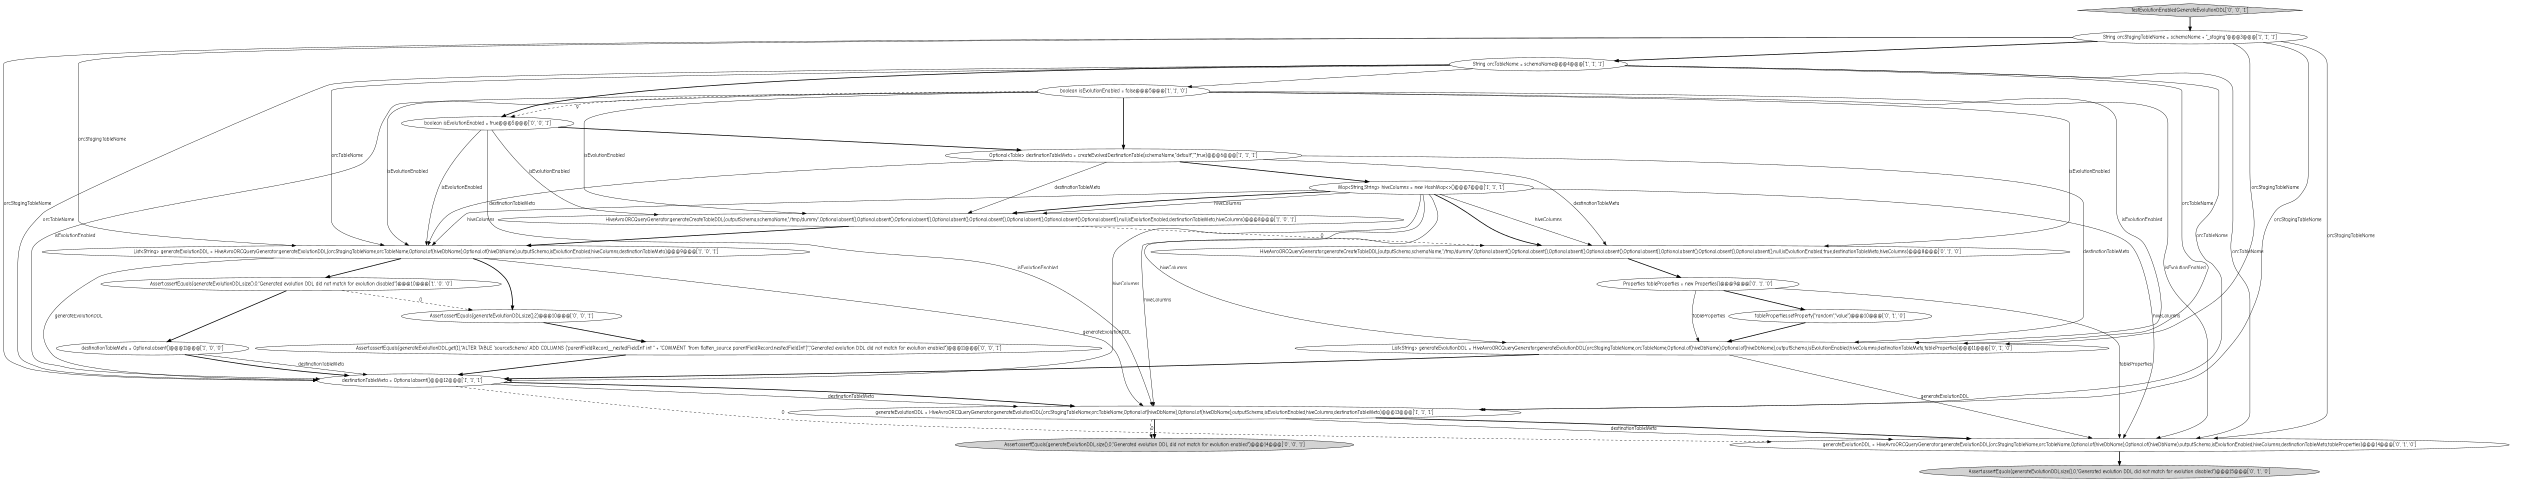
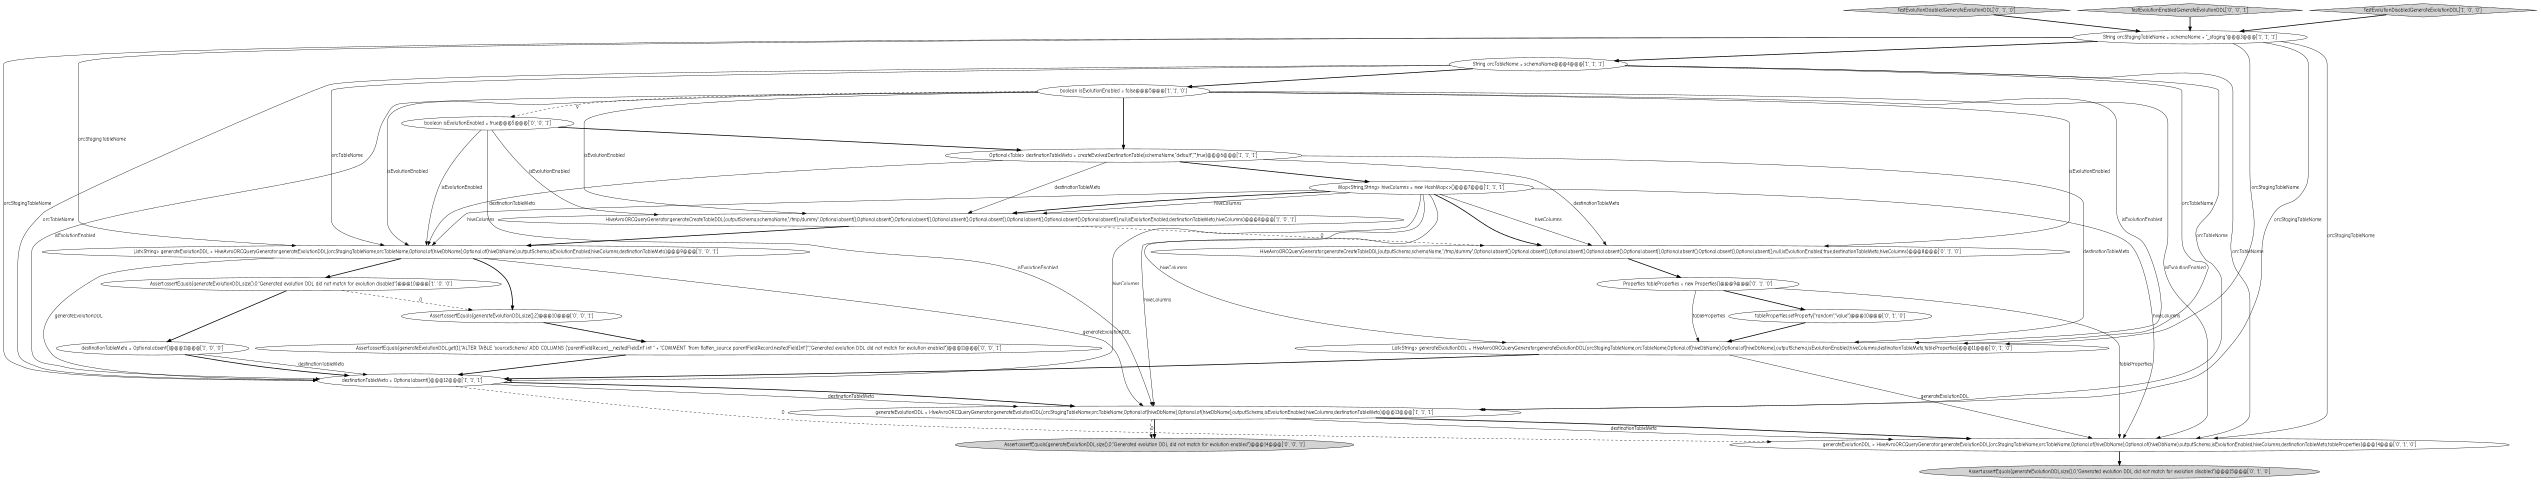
  digraph {
    fontname="Comic Neue"
    node [fillcolor=white fontname="Comic Neue" shape=ellipse style=filled]
    edge [fontname="Comic Neue" style=solid]
    n1 [label="Assert.assertEquals(generateEvolutionDDL.get(1),\"ALTER TABLE `sourceSchema` ADD COLUMNS (`parentFieldRecord__nestedFieldInt` int \" + \"COMMENT 'from flatten_source parentFieldRecord.nestedFieldInt')\",\"Generated evolution DDL did not match for evolution enabled\")@@@11@@@['0', '0', '1']"]
    n2 [label="destinationTableMeta = Optional.absent()@@@12@@@['1', '1', '1']"]
    n3 [label="generateEvolutionDDL = HiveAvroORCQueryGenerator.generateEvolutionDDL(orcStagingTableName,orcTableName,Optional.of(hiveDbName),Optional.of(hiveDbName),outputSchema,isEvolutionEnabled,hiveColumns,destinationTableMeta,tableProperties)@@@14@@@['0', '1', '0']"]
    n4 [label="generateEvolutionDDL = HiveAvroORCQueryGenerator.generateEvolutionDDL(orcStagingTableName,orcTableName,Optional.of(hiveDbName),Optional.of(hiveDbName),outputSchema,isEvolutionEnabled,hiveColumns,destinationTableMeta)@@@13@@@['1', '1', '1']"]
    n5 [label="Properties tableProperties = new Properties()@@@9@@@['0', '1', '0']"]
    n6 [label="List<String> generateEvolutionDDL = HiveAvroORCQueryGenerator.generateEvolutionDDL(orcStagingTableName,orcTableName,Optional.of(hiveDbName),Optional.of(hiveDbName),outputSchema,isEvolutionEnabled,hiveColumns,destinationTableMeta,tableProperties)@@@11@@@['0', '1', '0']"]
    n7 [label="tableProperties.setProperty(\"random\",\"value\")@@@10@@@['0', '1', '0']"]
    n8 [fillcolor=lightgray label="Assert.assertEquals(generateEvolutionDDL.size(),0,\"Generated evolution DDL did not match for evolution disabled\")@@@15@@@['0', '1', '0']"]
    n9 [fillcolor=lightgray label="Assert.assertEquals(generateEvolutionDDL.size(),0,\"Generated evolution DDL did not match for evolution enabled\")@@@14@@@['0', '0', '1']"]
    n10 [label="List<String> generateEvolutionDDL = HiveAvroORCQueryGenerator.generateEvolutionDDL(orcStagingTableName,orcTableName,Optional.of(hiveDbName),Optional.of(hiveDbName),outputSchema,isEvolutionEnabled,hiveColumns,destinationTableMeta)@@@9@@@['1', '0', '1']"]
    n11 [label="Assert.assertEquals(generateEvolutionDDL.size(),2)@@@10@@@['0', '0', '1']"]
    n12 [label="Assert.assertEquals(generateEvolutionDDL.size(),0,\"Generated evolution DDL did not match for evolution disabled\")@@@10@@@['1', '0', '0']"]
    n13 [label="destinationTableMeta = Optional.absent()@@@11@@@['1', '0', '0']"]
    n14 [label="Map<String,String> hiveColumns = new HashMap<>()@@@7@@@['1', '1', '1']"]
    n15 [label="HiveAvroORCQueryGenerator.generateCreateTableDDL(outputSchema,schemaName,\"/tmp/dummy\",Optional.absent(),Optional.absent(),Optional.absent(),Optional.absent(),Optional.absent(),Optional.absent(),Optional.absent(),Optional.absent(),null,isEvolutionEnabled,destinationTableMeta,hiveColumns)@@@8@@@['1', '0', '1']"]
    n16 [label="HiveAvroORCQueryGenerator.generateCreateTableDDL(outputSchema,schemaName,\"/tmp/dummy\",Optional.absent(),Optional.absent(),Optional.absent(),Optional.absent(),Optional.absent(),Optional.absent(),Optional.absent(),Optional.absent(),null,isEvolutionEnabled,true,destinationTableMeta,hiveColumns)@@@8@@@['0', '1', '0']"]
+   n17 [fillcolor=lightgray label="testEvolutionDisabledGenerateEvolutionDDL['0', '1', '0']" shape=diamond]
    n18 [label="String orcStagingTableName = schemaName + \"_staging\"@@@3@@@['1', '1', '1']"]
    n19 [label="String orcTableName = schemaName@@@4@@@['1', '1', '1']"]
    n20 [label="boolean isEvolutionEnabled = true@@@5@@@['0', '0', '1']"]
    n21 [label="Optional<Table> destinationTableMeta = createEvolvedDestinationTable(schemaName,\"default\",\"\",true)@@@6@@@['1', '1', '1']"]
    n22 [fillcolor=lightgray label="testEvolutionEnabledGenerateEvolutionDDL['0', '0', '1']" shape=diamond]
    n23 [label="boolean isEvolutionEnabled = false@@@5@@@['1', '1', '0']"]
+   n24 [fillcolor=lightgray label="testEvolutionDisabledGenerateEvolutionDDL['1', '0', '0']" shape=diamond]
    n1 -> n2 [style=bold]
    n2 -> n3 [label=0 style=dashed]
    n2 -> n4 [label=destinationTableMeta]
    n2 -> n4 [style=bold]
    n3 -> n8 [style=bold]
    n4 -> n3 [label=destinationTableMeta]
    n4 -> n3 [style=bold]
    n4 -> n9 [label=0 style=dashed]
    n4 -> n9 [style=bold]
    n5 -> n3 [label=tableProperties]
    n5 -> n6 [label=tableProperties]
    n5 -> n7 [style=bold]
    n6 -> n2 [style=bold]
    n6 -> n3 [label=generateEvolutionDDL]
    n7 -> n6 [style=bold]
    n10 -> n2 [label=generateEvolutionDDL]
    n10 -> n4 [label=generateEvolutionDDL]
    n10 -> n11 [style=bold]
    n10 -> n12 [style=bold]
    n11 -> n1 [style=bold]
    n12 -> n11 [label=0 style=dashed]
    n12 -> n13 [style=bold]
    n13 -> n2 [label=destinationTableMeta]
    n13 -> n2 [style=bold]
    n14 -> n2 [label=hiveColumns]
    n14 -> n3 [label=hiveColumns]
    n14 -> n4 [label=hiveColumns]
    n14 -> n6 [label=hiveColumns]
    n14 -> n10 [label=hiveColumns]
    n14 -> n15 [label=hiveColumns]
    n14 -> n15 [style=bold]
    n14 -> n16 [style=bold]
    n14 -> n16 [label=hiveColumns]
    n15 -> n10 [style=bold]
    n15 -> n16 [label=0 style=dashed]
    n16 -> n5 [style=bold]
+   n17 -> n18 [style=bold]
    n18 -> n2 [label=orcStagingTableName]
    n18 -> n3 [label=orcStagingTableName]
    n18 -> n4 [label=orcStagingTableName]
    n18 -> n6 [label=orcStagingTableName]
    n18 -> n10 [label=orcStagingTableName]
    n18 -> n19 [style=bold]
    n19 -> n2 [label=orcTableName]
    n19 -> n3 [label=orcTableName]
    n19 -> n4 [label=orcTableName]
    n19 -> n6 [label=orcTableName]
    n19 -> n10 [label=orcTableName]
-   n19 -> n20 [style=bold]
-   n19 -> n23
+   n19 -> n23 [style=bold]
    n20 -> n4 [label=isEvolutionEnabled]
    n20 -> n10 [label=isEvolutionEnabled]
    n20 -> n15 [label=isEvolutionEnabled]
    n20 -> n21 [style=bold]
    n21 -> n6 [label=destinationTableMeta]
    n21 -> n10 [label=destinationTableMeta]
    n21 -> n14 [style=bold]
    n21 -> n15 [label=destinationTableMeta]
    n21 -> n16 [label=destinationTableMeta]
    n22 -> n18 [style=bold]
    n23 -> n2 [label=isEvolutionEnabled]
    n23 -> n3 [label=isEvolutionEnabled]
    n23 -> n6 [label=isEvolutionEnabled]
    n23 -> n10 [label=isEvolutionEnabled]
    n23 -> n15 [label=isEvolutionEnabled]
    n23 -> n16 [label=isEvolutionEnabled]
    n23 -> n20 [label=9 style=dashed]
    n23 -> n21 [style=bold]
+   n24 -> n18 [style=bold]
  }
